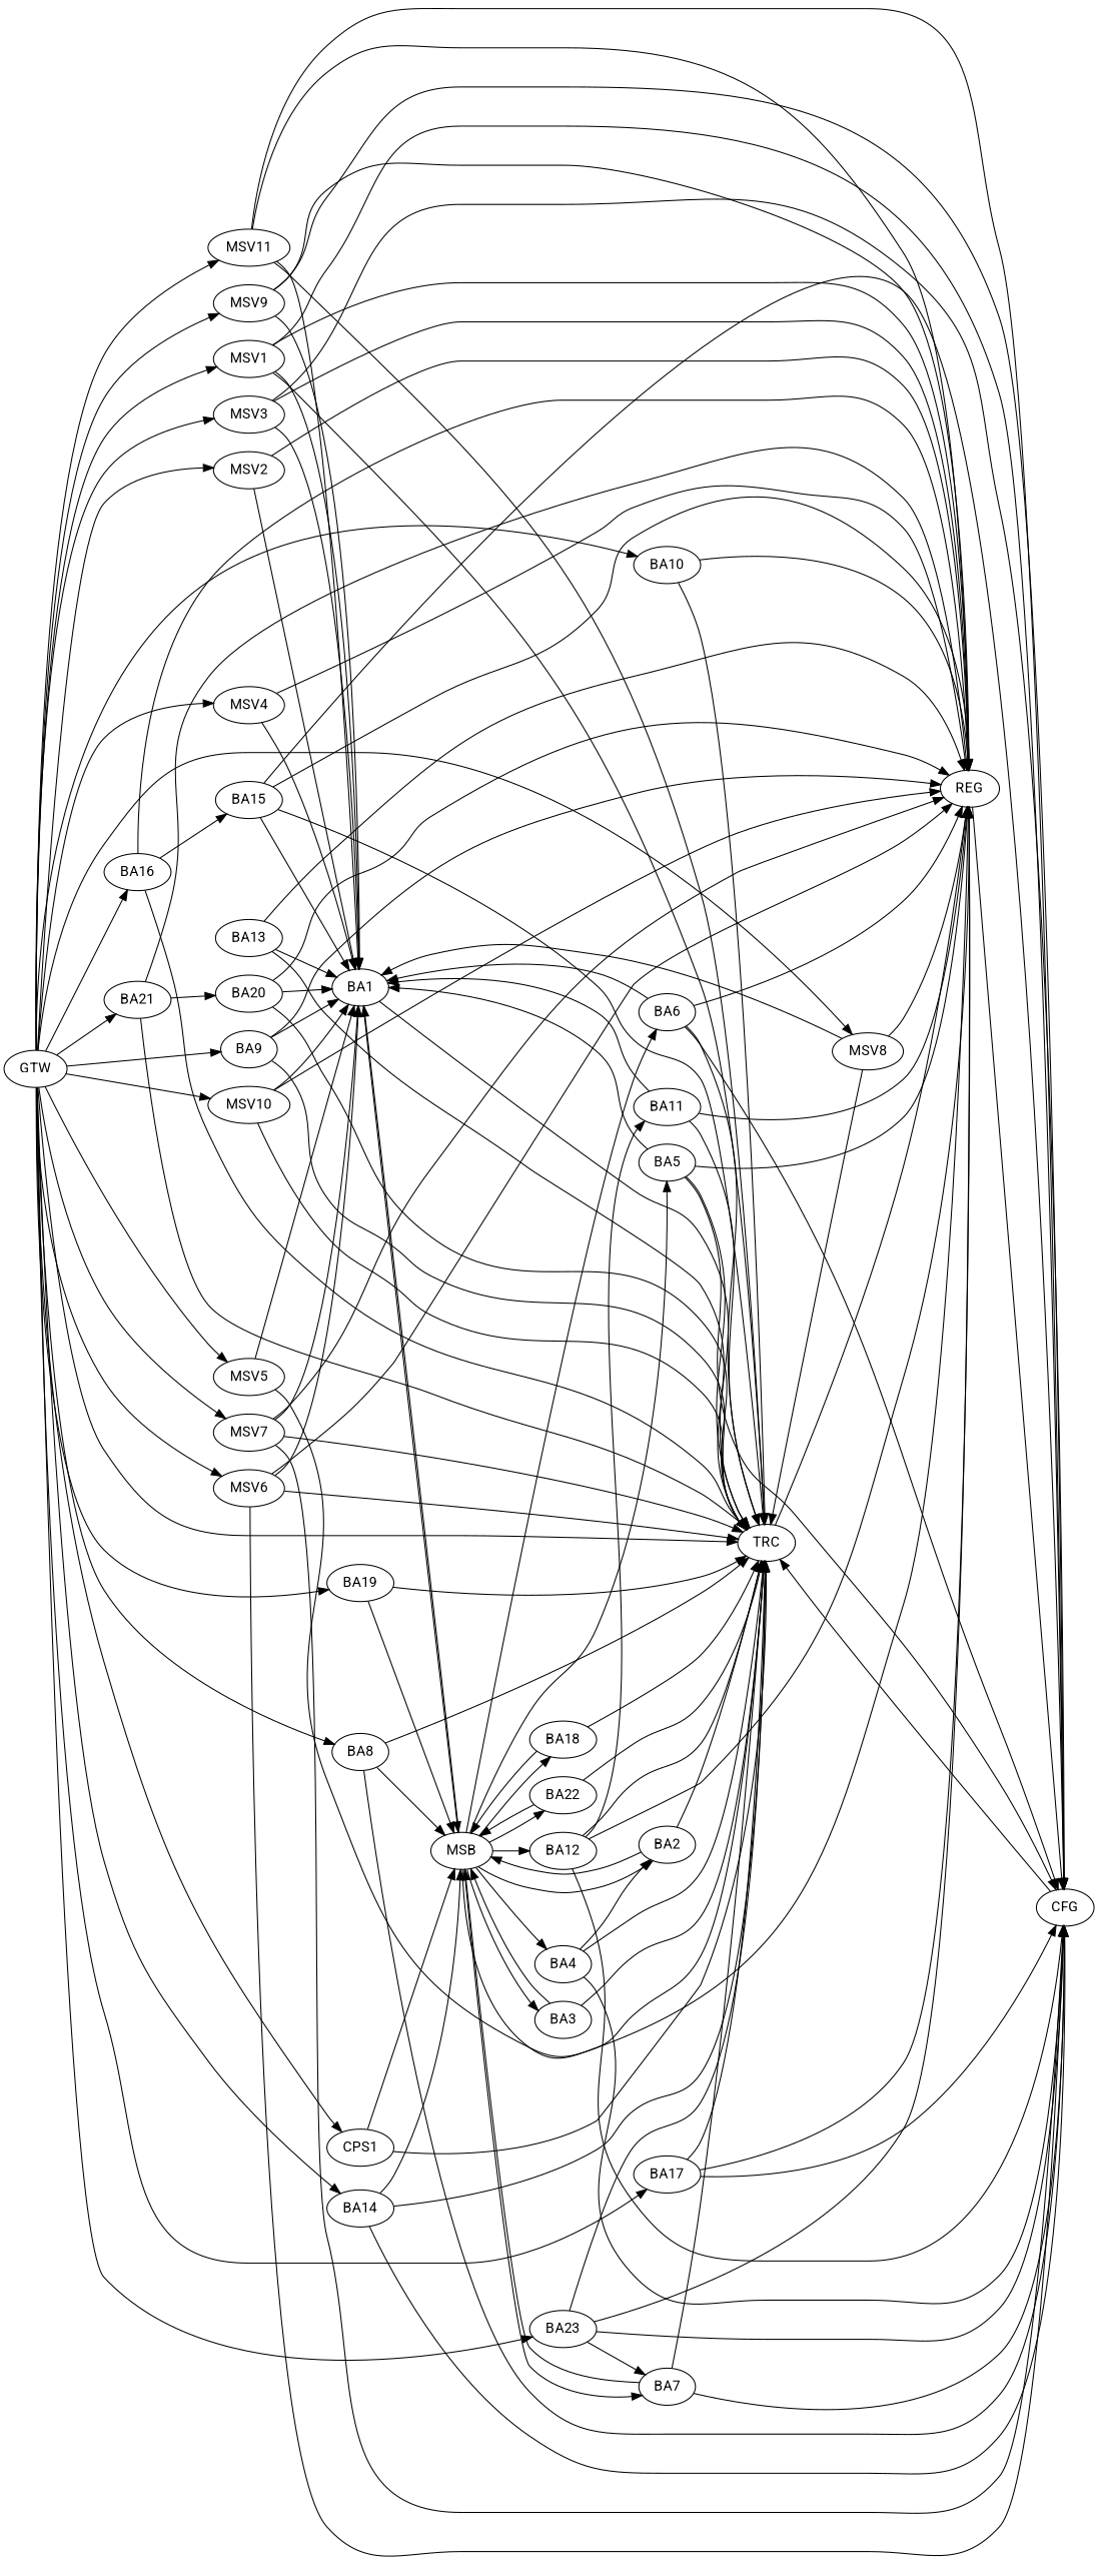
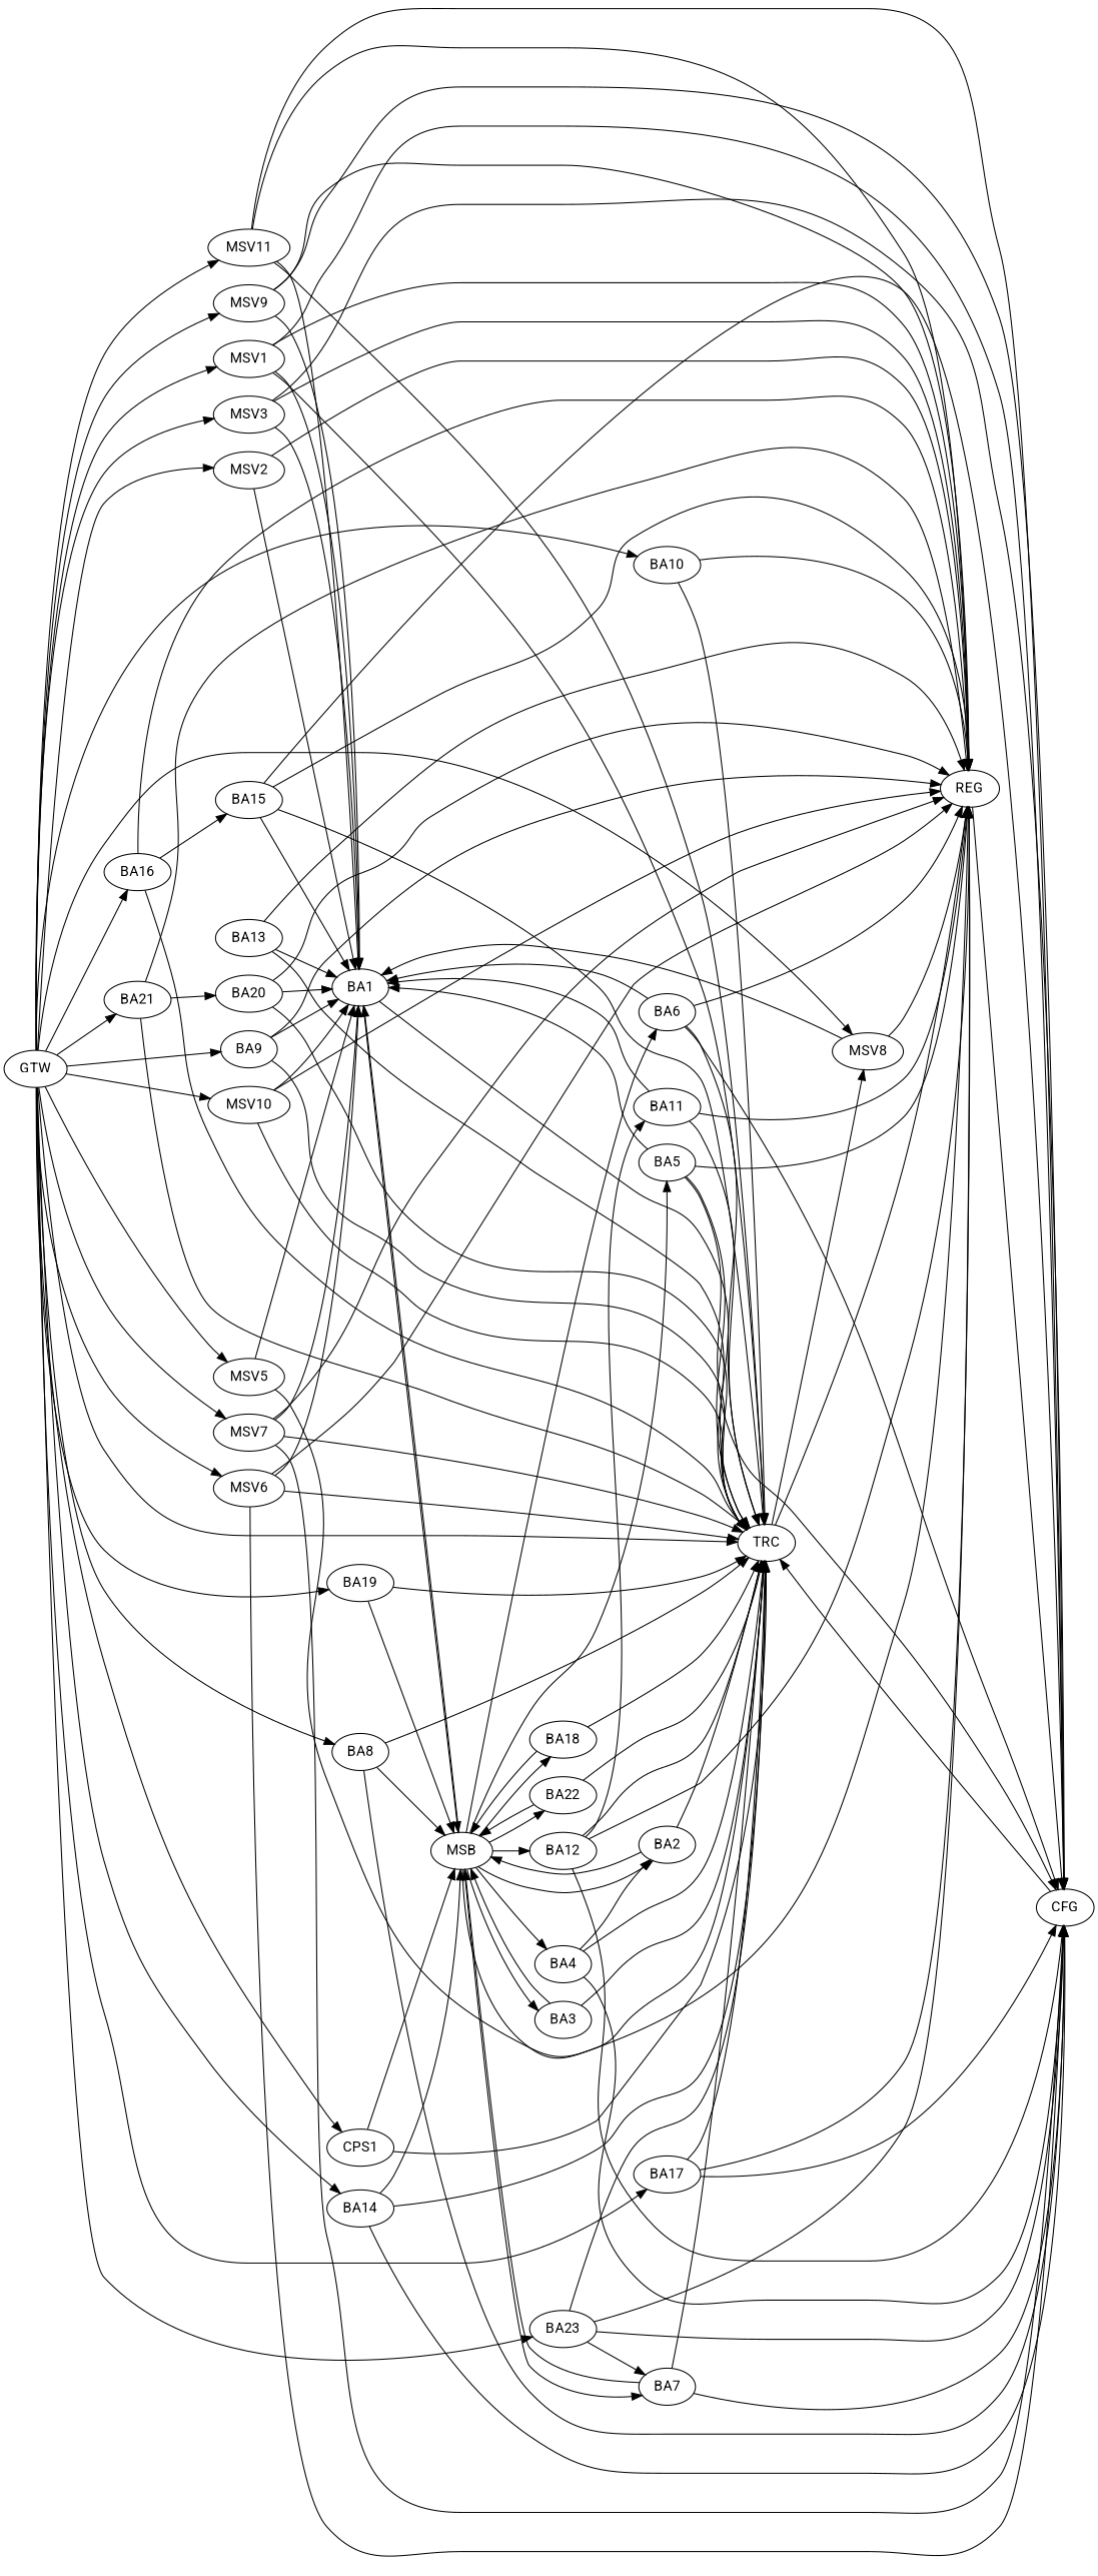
  strict digraph {
    fontname=Roboto
    rankdir=LR
    node [fontname=Roboto]
    edge [fontname=Roboto]
    n1 [label=BA1]
    n2 [label=MSB]
    n3 [label=TRC]
    n4 [label=BA2]
    n5 [label=BA3]
    n6 [label=BA4]
    n7 [label=BA5]
    n8 [label=REG]
    n9 [label=BA6]
    n10 [label=BA7]
    n11 [label=BA12]
    n12 [label=BA18]
    n13 [label=BA22]
    n14 [label=CFG]
    n15 [label=BA8]
    n16 [label=BA9]
    n17 [label=BA10]
    n18 [label=BA11]
    n19 [label=BA13]
    n20 [label=BA14]
    n21 [label=BA15]
    n22 [label=BA16]
    n23 [label=BA17]
    n24 [label=BA19]
    n25 [label=BA20]
    n26 [label=BA21]
    n27 [label=BA23]
    n28 [label=CPS1]
    n29 [label=GTW]
    n30 [label=MSV1]
    n31 [label=MSV2]
    n32 [label=MSV3]
-   n33 [label=MSV4]
    n34 [label=MSV5]
    n35 [label=MSV6]
    n36 [label=MSV7]
    n37 [label=MSV8]
    n38 [label=MSV9]
    n39 [label=MSV10]
    n40 [label=MSV11]
    n1 -> n2
    n1 -> n3
    n2 -> n1
    n2 -> n4
    n2 -> n5
    n2 -> n6
    n2 -> n7
    n2 -> n8
    n2 -> n9
    n2 -> n10
    n2 -> n11
    n2 -> n12
    n2 -> n13
    n3 -> n8
    n4 -> n2
    n4 -> n3
    n5 -> n2
    n5 -> n3
    n6 -> n3
    n6 -> n4
    n6 -> n14
    n7 -> n1
    n7 -> n3
    n7 -> n8
    n7 -> n14
    n8 -> n14
    n9 -> n1
    n9 -> n3
    n9 -> n8
    n9 -> n14
    n10 -> n2
    n10 -> n3
    n10 -> n14
    n11 -> n3
    n11 -> n8
    n11 -> n14
    n11 -> n18
    n12 -> n2
    n12 -> n3
    n13 -> n2
    n13 -> n3
    n14 -> n3
    n15 -> n2
    n15 -> n3
    n15 -> n14
    n16 -> n1
    n16 -> n3
    n16 -> n8
    n17 -> n3
    n17 -> n8
    n18 -> n1
    n18 -> n3
    n18 -> n8
    n19 -> n1
    n19 -> n3
    n19 -> n8
    n20 -> n2
    n20 -> n3
    n20 -> n14
    n21 -> n1
    n21 -> n3
    n21 -> n8
    n21 -> n14
    n22 -> n3
    n22 -> n8
    n22 -> n21
    n23 -> n3
    n23 -> n8
    n23 -> n14
    n24 -> n2
    n24 -> n3
    n25 -> n1
    n25 -> n3
    n25 -> n8
    n26 -> n3
    n26 -> n8
    n26 -> n25
    n27 -> n3
    n27 -> n8
    n27 -> n10
    n27 -> n14
    n28 -> n2
    n28 -> n3
    n29 -> n3
    n29 -> n15
    n29 -> n16
    n29 -> n17
    n29 -> n20
    n29 -> n22
    n29 -> n23
    n29 -> n24
    n29 -> n26
    n29 -> n27
    n29 -> n28
    n29 -> n30
    n29 -> n31
    n29 -> n32
-   n29 -> n33
    n29 -> n34
    n29 -> n35
    n29 -> n36
    n29 -> n37
    n29 -> n38
    n29 -> n39
    n29 -> n40
    n30 -> n1
    n30 -> n3
    n30 -> n8
    n30 -> n14
    n31 -> n1
    n31 -> n8
    n32 -> n1
    n32 -> n8
    n32 -> n14
-   n33 -> n1
-   n33 -> n8
    n34 -> n1
    n34 -> n3
    n35 -> n1
    n35 -> n3
    n35 -> n8
    n35 -> n14
    n36 -> n1
    n36 -> n3
    n36 -> n8
    n36 -> n14
    n37 -> n1
-   n37 -> n3
+   n3 -> n37
    n37 -> n8
    n38 -> n1
    n38 -> n8
    n38 -> n14
    n39 -> n1
    n39 -> n3
    n39 -> n8
    n40 -> n1
    n40 -> n3
    n40 -> n8
    n40 -> n14
  }
